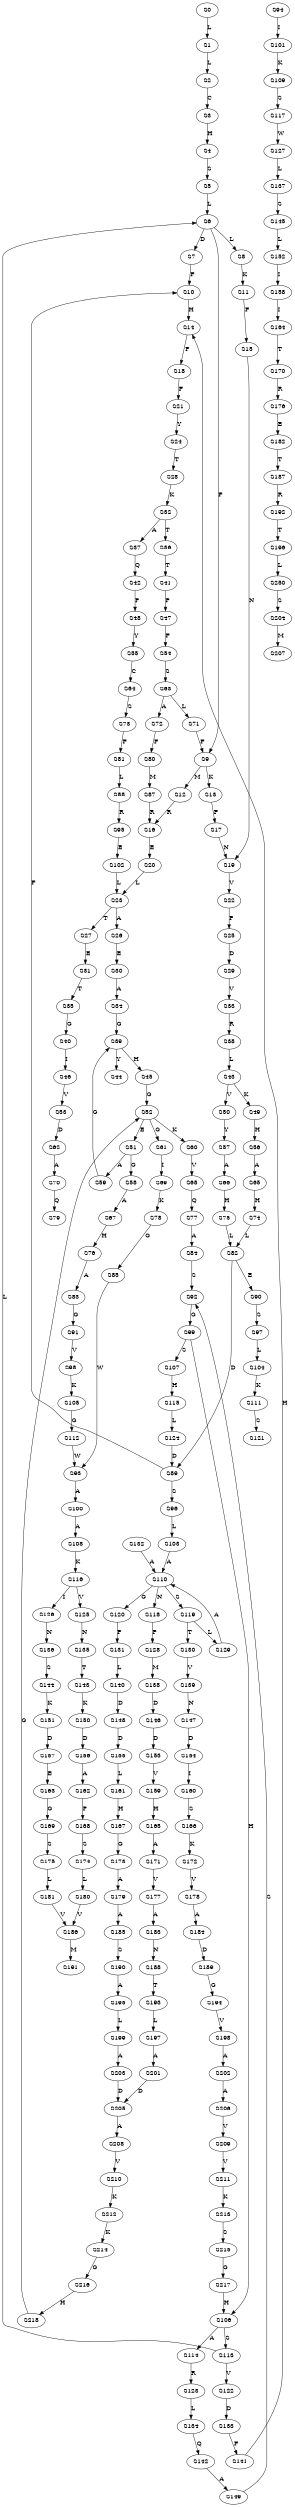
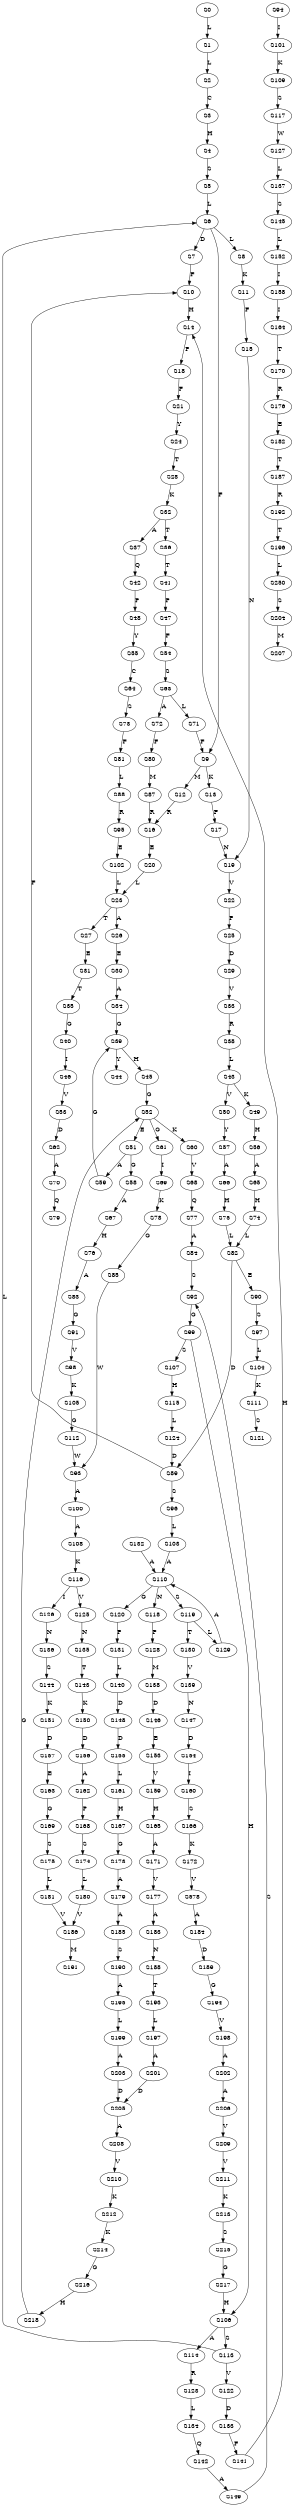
  strict digraph {
    S0
    S1
    S2
    S3
    S4
    S5
    S6
    S7
    S8
    S9
    S10
    S11
    S12
    S13
    S14
    S15
    S16
    S17
    S18
    S19
    S20
    S21
    S22
    S23
    S24
    S25
    S26
    S27
    S28
    S29
    S30
    S31
    S32
    S33
    S34
    S35
    S36
    S37
    S38
    S39
    S40
    S41
    S42
    S43
    S44
    S45
    S46
    S47
    S48
    S49
    S50
    S52
    S53
    S54
    S55
    S56
    S57
    S51
    S58
    S59
    S60
    S61
    S62
    S63
    S64
    S65
    S66
    S67
    S68
    S69
    S70
    S71
    S72
    S73
    S74
    S75
    S76
    S77
    S78
    S79
    S80
    S81
    S82
    S83
    S84
    S85
    S87
    S88
    S89
    S90
    S91
    S92
    S93
    S95
    S96
    S97
    S98
    S99
    S100
    S94
    S101
    S102
    S103
    S104
    S105
    S106
    S107
    S108
    S109
    S110
    S111
    S112
    S113
    S114
    S115
    S116
    S117
    S118
    S119
    S120
    S121
    S122
    S123
    S124
    S125
    S126
    S127
    S128
    S129
    S130
    S131
    S133
    S134
    S135
    S136
    S137
    S138
    S139
    S140
    S132
    S141
    S142
    S143
    S144
    S145
    S146
    S147
    S148
    S149
    S150
    S151
    S152
    S153
    S154
    S155
    S156
    S157
    S158
    S159
    S160
    S161
    S162
    S163
    S164
    S165
    S166
    S167
    S168
    S169
    S170
    S171
    S172
    S173
    S174
    S175
    S176
    S177
-   S178
+   S178 [label=S578]
    S179
    S180
    S181
    S182
    S183
    S184
    S185
    S186
    S187
    S188
    S189
    S190
    S191
    S192
    S193
    S194
    S195
    S196
    S197
    S198
    S199
    n200 [label=S250]
    S201
    S202
    S203
    S204
    S205
    S206
    S207
    S208
    S209
    S210
    S211
    S212
    S213
    S214
    S215
    S216
    S217
    S218
    S0 -> S1 [label=L]
    S1 -> S2 [label=L]
    S2 -> S3 [label=C]
    S3 -> S4 [label=H]
    S4 -> S5 [label=S]
    S5 -> S6 [label=L]
    S6 -> S7 [label=D]
    S6 -> S8 [label=L]
    S6 -> S9 [label=F]
    S7 -> S10 [label=F]
    S8 -> S11 [label=K]
    S9 -> S12 [label=M]
    S9 -> S13 [label=K]
    S10 -> S14 [label=H]
    S11 -> S15 [label=F]
    S12 -> S16 [label=R]
    S13 -> S17 [label=F]
    S14 -> S18 [label=P]
    S15 -> S19 [label=N]
    S16 -> S20 [label=E]
    S17 -> S19 [label=N]
    S18 -> S21 [label=F]
    S19 -> S22 [label=V]
    S20 -> S23 [label=L]
    S21 -> S24 [label=Y]
    S22 -> S25 [label=P]
    S23 -> S26 [label=A]
    S23 -> S27 [label=T]
    S24 -> S28 [label=T]
    S25 -> S29 [label=D]
    S26 -> S30 [label=E]
    S27 -> S31 [label=E]
    S28 -> S32 [label=K]
    S29 -> S33 [label=V]
    S30 -> S34 [label=A]
    S31 -> S35 [label=T]
    S32 -> S36 [label=T]
    S32 -> S37 [label=A]
    S33 -> S38 [label=R]
    S34 -> S39 [label=G]
    S35 -> S40 [label=G]
    S36 -> S41 [label=T]
    S37 -> S42 [label=Q]
    S38 -> S43 [label=L]
    S39 -> S44 [label=Y]
    S39 -> S45 [label=H]
    S40 -> S46 [label=I]
    S41 -> S47 [label=P]
    S42 -> S48 [label=P]
    S43 -> S49 [label=K]
    S43 -> S50 [label=V]
    S45 -> S52 [label=G]
    S46 -> S53 [label=V]
    S47 -> S54 [label=F]
    S48 -> S55 [label=Y]
    S49 -> S56 [label=H]
    S50 -> S57 [label=Y]
    S52 -> S51 [label=E]
    S52 -> S60 [label=K]
    S52 -> S61 [label=G]
    S53 -> S62 [label=D]
    S54 -> S63 [label=S]
    S55 -> S64 [label=C]
    S56 -> S65 [label=A]
    S57 -> S66 [label=A]
    S51 -> S58 [label=G]
    S51 -> S59 [label=A]
    S58 -> S67 [label=A]
    S59 -> S39 [label=G]
    S60 -> S68 [label=V]
    S61 -> S69 [label=I]
    S62 -> S70 [label=A]
    S63 -> S71 [label=L]
    S63 -> S72 [label=A]
    S64 -> S73 [label=S]
    S65 -> S74 [label=H]
    S66 -> S75 [label=H]
    S67 -> S76 [label=H]
    S68 -> S77 [label=Q]
    S69 -> S78 [label=K]
    S70 -> S79 [label=Q]
    S71 -> S9 [label=F]
    S72 -> S80 [label=F]
    S73 -> S81 [label=F]
    S74 -> S82 [label=L]
    S75 -> S82 [label=L]
    S76 -> S83 [label=A]
    S77 -> S84 [label=A]
    S78 -> S85 [label=G]
    S80 -> S87 [label=M]
    S81 -> S88 [label=L]
    S82 -> S89 [label=D]
    S82 -> S90 [label=E]
    S83 -> S91 [label=G]
    S84 -> S92 [label=S]
    S85 -> S93 [label=W]
    S87 -> S16 [label=R]
    S88 -> S95 [label=R]
    S89 -> S10 [label=F]
    S89 -> S96 [label=S]
    S90 -> S97 [label=S]
    S91 -> S98 [label=V]
    S92 -> S99 [label=G]
    S93 -> S100 [label=A]
    S95 -> S102 [label=E]
    S96 -> S103 [label=L]
    S97 -> S104 [label=L]
    S98 -> S105 [label=K]
    S99 -> S106 [label=H]
    S99 -> S107 [label=S]
    S100 -> S108 [label=A]
    S94 -> S101 [label=I]
    S101 -> S109 [label=K]
    S102 -> S23 [label=L]
    S103 -> S110 [label=A]
    S104 -> S111 [label=K]
    S105 -> S112 [label=G]
    S106 -> S113 [label=S]
    S106 -> S114 [label=A]
    S107 -> S115 [label=H]
    S108 -> S116 [label=K]
    S109 -> S117 [label=S]
    S110 -> S118 [label=N]
    S110 -> S119 [label=S]
    S110 -> S120 [label=G]
    S111 -> S121 [label=S]
    S112 -> S93 [label=W]
    S113 -> S6 [label=L]
    S113 -> S122 [label=V]
    S114 -> S123 [label=R]
    S115 -> S124 [label=L]
    S116 -> S125 [label=V]
    S116 -> S126 [label=I]
    S117 -> S127 [label=W]
    S118 -> S128 [label=P]
    S119 -> S129 [label=L]
    S119 -> S130 [label=T]
    S120 -> S131 [label=P]
    S122 -> S133 [label=D]
    S123 -> S134 [label=L]
    S124 -> S89 [label=D]
    S125 -> S135 [label=N]
    S126 -> S136 [label=N]
    S127 -> S137 [label=L]
    S128 -> S138 [label=M]
    S129 -> S110 [label=A]
    S130 -> S139 [label=V]
    S131 -> S140 [label=L]
    S133 -> S141 [label=F]
    S134 -> S142 [label=Q]
    S135 -> S143 [label=T]
    S136 -> S144 [label=S]
    S137 -> S145 [label=S]
    S138 -> S146 [label=D]
    S139 -> S147 [label=N]
    S140 -> S148 [label=D]
    S132 -> S110 [label=A]
    S141 -> S14 [label=H]
    S142 -> S149 [label=A]
    S143 -> S150 [label=K]
    S144 -> S151 [label=K]
    S145 -> S152 [label=L]
-   S146 -> S153 [label=D]
+   S146 -> S153 [label=E]
    S147 -> S154 [label=D]
    S148 -> S155 [label=D]
    S149 -> S92 [label=S]
    S150 -> S156 [label=D]
    S151 -> S157 [label=D]
    S152 -> S158 [label=I]
    S153 -> S159 [label=V]
    S154 -> S160 [label=I]
    S155 -> S161 [label=L]
    S156 -> S162 [label=A]
    S157 -> S163 [label=E]
    S158 -> S164 [label=I]
    S159 -> S165 [label=H]
    S160 -> S166 [label=S]
    S161 -> S167 [label=H]
    S162 -> S168 [label=P]
    S163 -> S169 [label=G]
    S164 -> S170 [label=T]
    S165 -> S171 [label=A]
    S166 -> S172 [label=K]
    S167 -> S173 [label=G]
    S168 -> S174 [label=S]
    S169 -> S175 [label=S]
    S170 -> S176 [label=R]
    S171 -> S177 [label=V]
    S172 -> S178 [label=V]
    S173 -> S179 [label=A]
    S174 -> S180 [label=L]
    S175 -> S181 [label=L]
    S176 -> S182 [label=E]
    S177 -> S183 [label=A]
    S178 -> S184 [label=A]
    S179 -> S185 [label=A]
    S180 -> S186 [label=V]
    S181 -> S186 [label=V]
    S182 -> S187 [label=T]
    S183 -> S188 [label=N]
    S184 -> S189 [label=D]
    S185 -> S190 [label=S]
    S186 -> S191 [label=M]
    S187 -> S192 [label=R]
    S188 -> S193 [label=T]
    S189 -> S194 [label=G]
    S190 -> S195 [label=A]
    S192 -> S196 [label=T]
    S193 -> S197 [label=L]
    S194 -> S198 [label=V]
    S195 -> S199 [label=L]
    S196 -> n200 [label=L]
    S197 -> S201 [label=A]
    S198 -> S202 [label=A]
    S199 -> S203 [label=A]
    n200 -> S204 [label=S]
    S201 -> S205 [label=D]
    S202 -> S206 [label=A]
    S203 -> S205 [label=D]
    S204 -> S207 [label=M]
    S205 -> S208 [label=A]
    S206 -> S209 [label=V]
    S208 -> S210 [label=V]
    S209 -> S211 [label=V]
    S210 -> S212 [label=K]
    S211 -> S213 [label=K]
    S212 -> S214 [label=K]
    S213 -> S215 [label=S]
    S214 -> S216 [label=G]
    S215 -> S217 [label=G]
    S216 -> S218 [label=H]
    S217 -> S106 [label=H]
    S218 -> S52 [label=G]
  }
